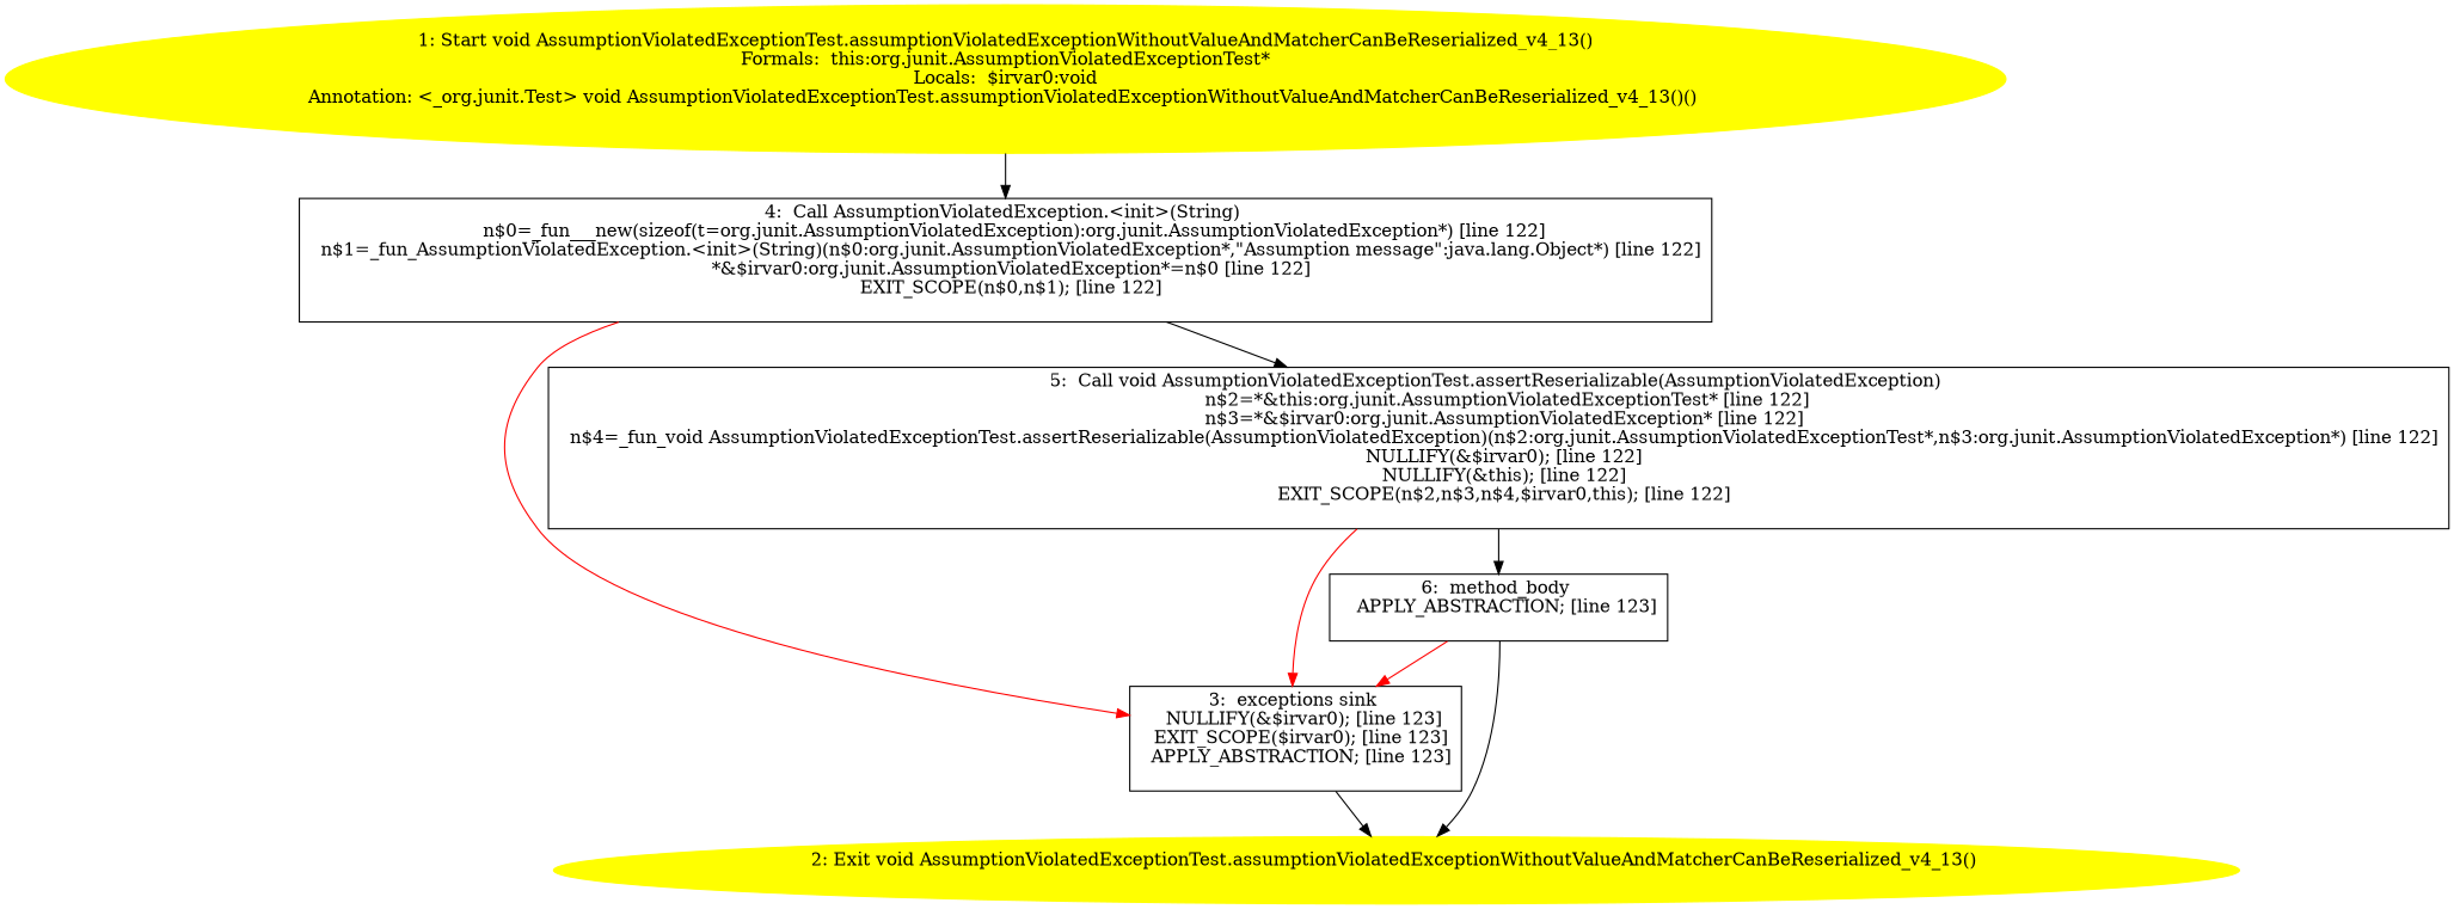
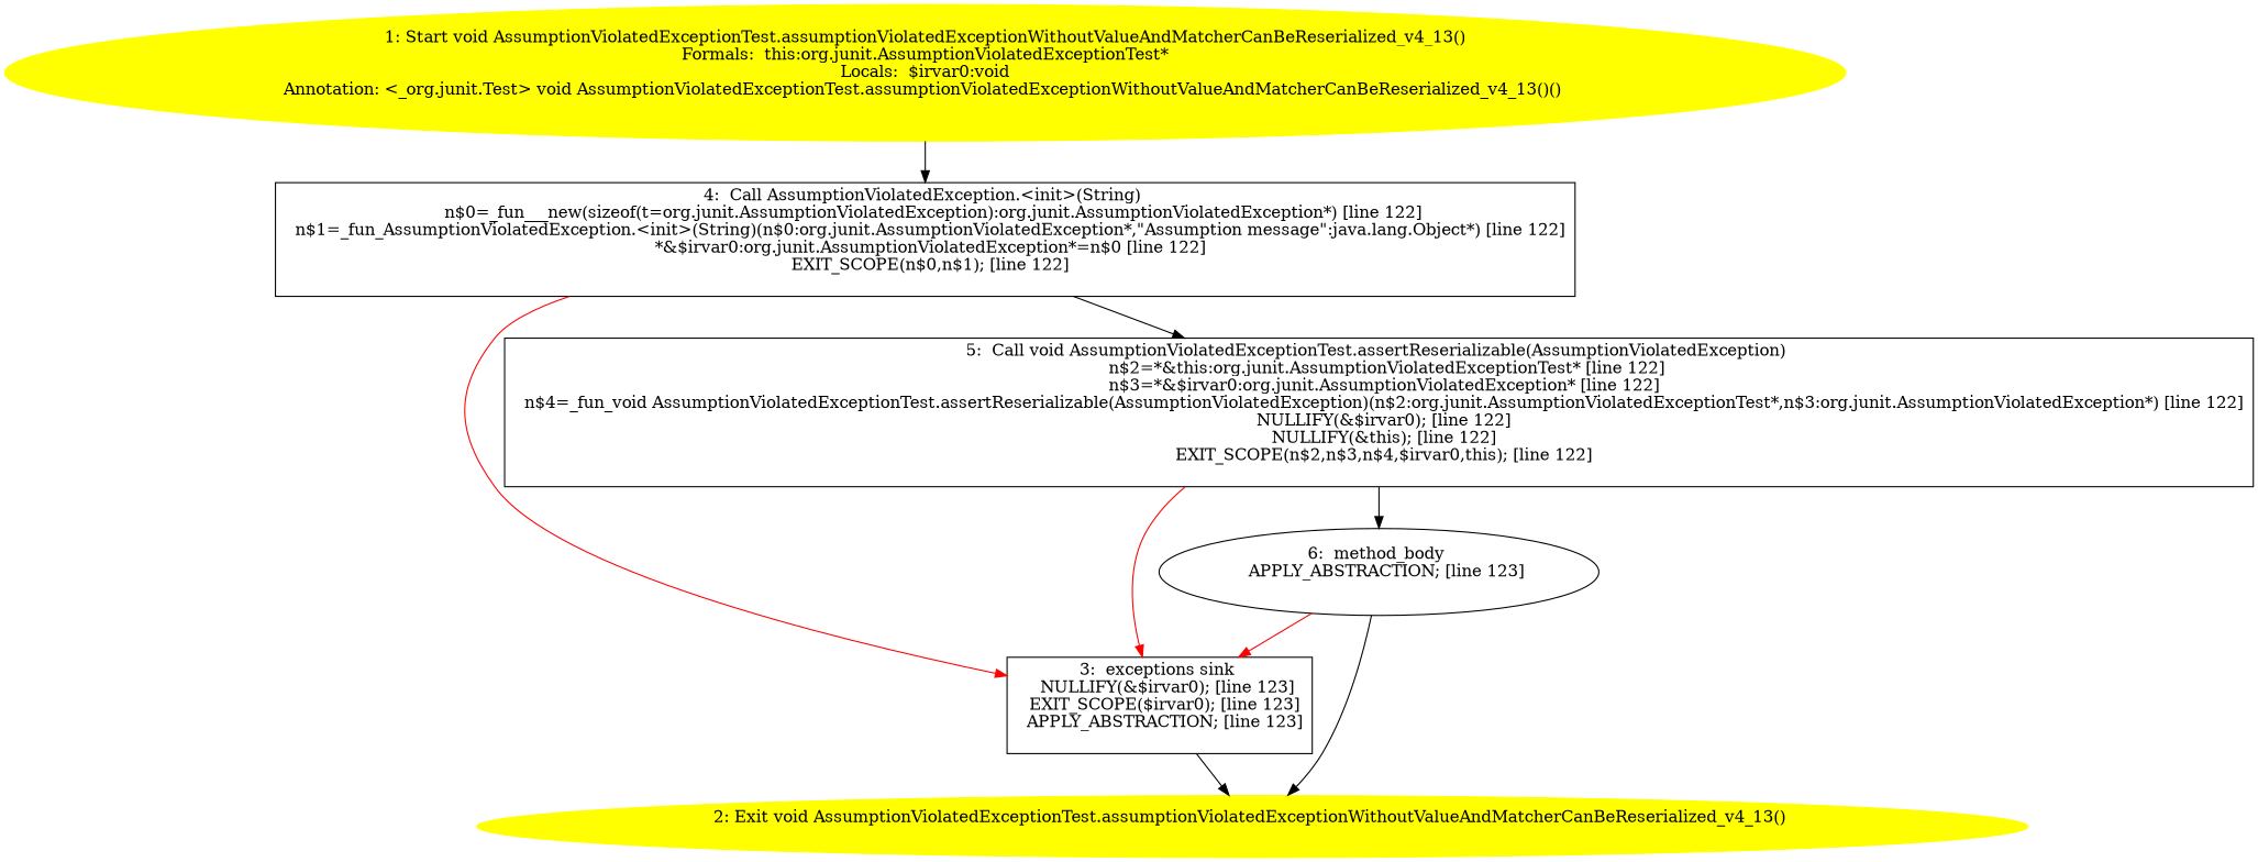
  digraph {
    node [shape=box]
    n1 [color=yellow label="1: Start void AssumptionViolatedExceptionTest.assumptionViolatedExceptionWithoutValueAndMatcherCanBeReserialized_v4_13()\nFormals:  this:org.junit.AssumptionViolatedExceptionTest*\nLocals:  $irvar0:void\nAnnotation: <_org.junit.Test> void AssumptionViolatedExceptionTest.assumptionViolatedExceptionWithoutValueAndMatcherCanBeReserialized_v4_13()() \n  " style=filled shape=""]
    n2 [label="4:  Call AssumptionViolatedException.<init>(String) \n   n$0=_fun___new(sizeof(t=org.junit.AssumptionViolatedException):org.junit.AssumptionViolatedException*) [line 122]\n  n$1=_fun_AssumptionViolatedException.<init>(String)(n$0:org.junit.AssumptionViolatedException*,\"Assumption message\":java.lang.Object*) [line 122]\n  *&$irvar0:org.junit.AssumptionViolatedException*=n$0 [line 122]\n  EXIT_SCOPE(n$0,n$1); [line 122]\n "]
    n3 [label="3:  exceptions sink \n   NULLIFY(&$irvar0); [line 123]\n  EXIT_SCOPE($irvar0); [line 123]\n  APPLY_ABSTRACTION; [line 123]\n "]
    n4 [label="5:  Call void AssumptionViolatedExceptionTest.assertReserializable(AssumptionViolatedException) \n   n$2=*&this:org.junit.AssumptionViolatedExceptionTest* [line 122]\n  n$3=*&$irvar0:org.junit.AssumptionViolatedException* [line 122]\n  n$4=_fun_void AssumptionViolatedExceptionTest.assertReserializable(AssumptionViolatedException)(n$2:org.junit.AssumptionViolatedExceptionTest*,n$3:org.junit.AssumptionViolatedException*) [line 122]\n  NULLIFY(&$irvar0); [line 122]\n  NULLIFY(&this); [line 122]\n  EXIT_SCOPE(n$2,n$3,n$4,$irvar0,this); [line 122]\n "]
    n5 [color=yellow label="2: Exit void AssumptionViolatedExceptionTest.assumptionViolatedExceptionWithoutValueAndMatcherCanBeReserialized_v4_13() \n  " style=filled shape=""]
-   n6 [label="6:  method_body \n   APPLY_ABSTRACTION; [line 123]\n "]
+   n6 [label="6:  method_body \n   APPLY_ABSTRACTION; [line 123]\n " shape=ellipse]
    n1 -> n2
    n2 -> n3 [color=red]
    n2 -> n4
    n3 -> n5
    n4 -> n3 [color=red]
    n4 -> n6
    n6 -> n3 [color=red]
    n6 -> n5
  }
